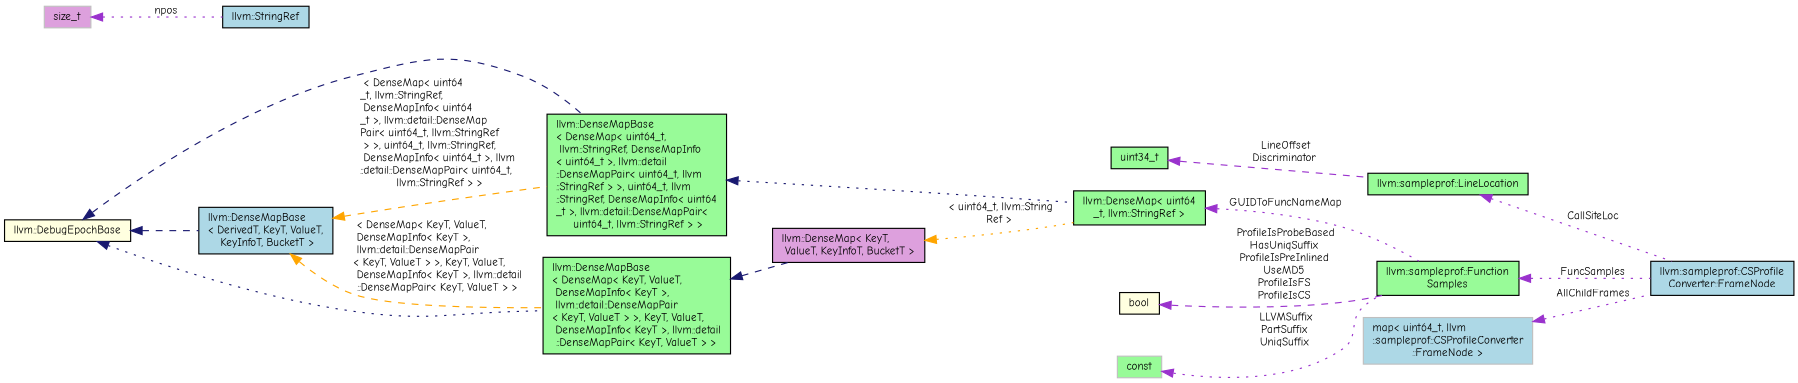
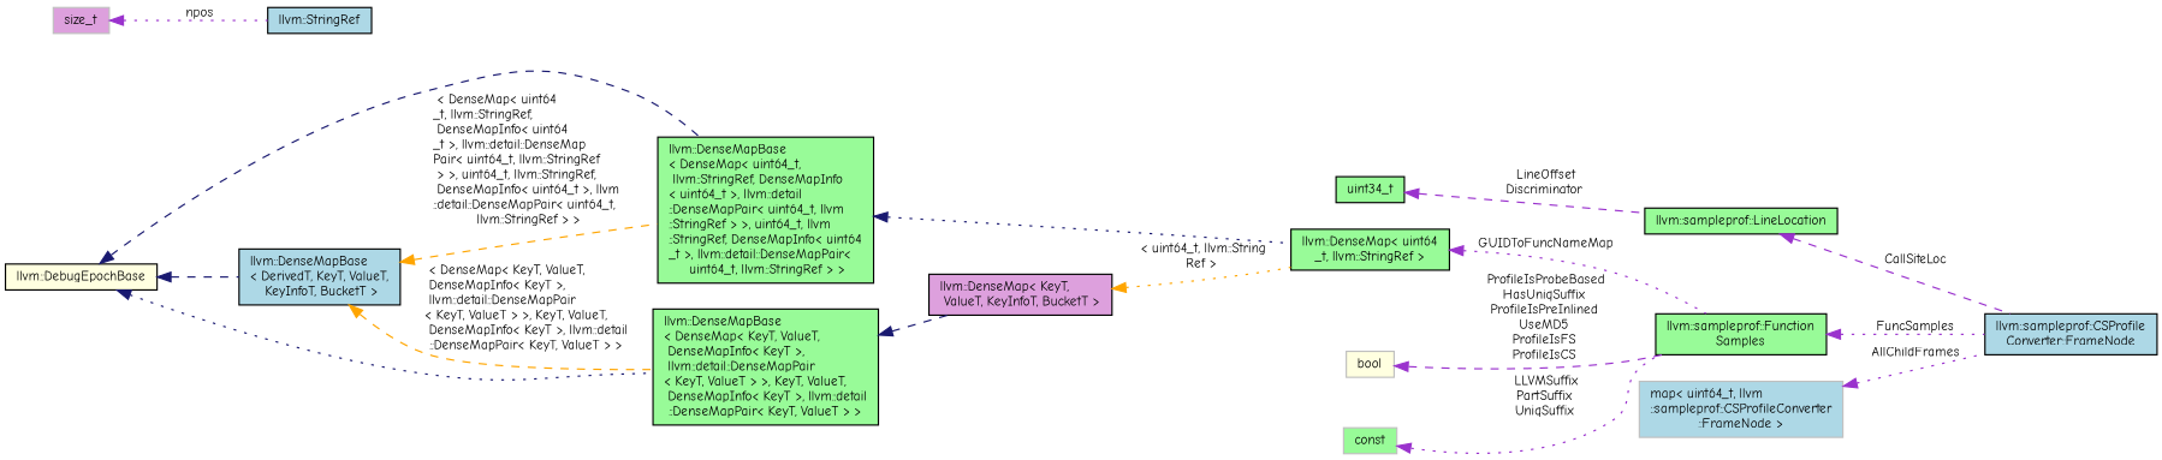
  digraph {
    fontname="Comic Neue"
    rankdir=LR
    node [color=black fillcolor=palegreen fontname="Comic Neue" fontsize=10 shape=record style=filled]
    edge [color=darkorchid3 dir=back fontname="Comic Neue" fontsize=10 labelfontname=Helvetica labelfontsize=10 style=dashed]
    n1 [fillcolor=lightblue fontcolor=black height=0.2 label="llvm::sampleprof::CSProfile\lConverter::FrameNode" width=0.4]
    n2 [height=0.2 label="llvm::sampleprof::LineLocation" width=0.4]
    n3 [height=0.2 label=uint34_t width=0.4]
    n4 [fillcolor=lightblue height=0.2 label="llvm::StringRef" width=0.4]
    n5 [color=grey75 fillcolor=plum height=0.2 label=size_t width=0.4]
    n6 [height=0.2 label="llvm::sampleprof::Function\lSamples" width=0.4]
    n7 [height=0.2 label="llvm::DenseMap\< uint64\l_t, llvm::StringRef \>" width=0.4]
    n8 [height=0.2 label="llvm::DenseMapBase\l\< DenseMap\< uint64_t,\l llvm::StringRef, DenseMapInfo\l\< uint64_t \>, llvm::detail\l::DenseMapPair\< uint64_t, llvm\l::StringRef \> \>, uint64_t, llvm\l::StringRef, DenseMapInfo\< uint64\l_t \>, llvm::detail::DenseMapPair\<\l uint64_t, llvm::StringRef \> \>" width=0.4]
    n9 [fillcolor=lightyellow height=0.2 label="llvm::DebugEpochBase" width=0.4]
    n10 [fillcolor=lightblue height=0.2 label="llvm::DenseMapBase\l\< DerivedT, KeyT, ValueT,\l KeyInfoT, BucketT \>" width=0.4]
    n11 [height=0.2 label="llvm::DenseMapBase\l\< DenseMap\< KeyT, ValueT,\l DenseMapInfo\< KeyT \>,\l llvm::detail::DenseMapPair\l\< KeyT, ValueT \> \>, KeyT, ValueT,\l DenseMapInfo\< KeyT \>, llvm::detail\l::DenseMapPair\< KeyT, ValueT \> \>" width=0.4]
    n12 [fillcolor=plum height=0.2 label="llvm::DenseMap\< KeyT,\l ValueT, KeyInfoT, BucketT \>" width=0.4]
-   n13 [fillcolor=lightyellow height=0.2 label=bool width=0.4]
+   n13 [color=grey75 fillcolor=lightyellow height=0.2 label=bool width=0.4]
    n14 [color=grey75 height=0.2 label=const width=0.4]
    n15 [color=grey75 fillcolor=lightblue height=0.2 label="map\< uint64_t, llvm\l::sampleprof::CSProfileConverter\l::FrameNode \>" width=0.4]
-   n2 -> n1 [label=" CallSiteLoc" style=dotted]
+   n2 -> n1 [label=" CallSiteLoc"]
    n3 -> n2 [label=" LineOffset\nDiscriminator"]
    n5 -> n4 [label=" npos" style=dotted]
    n6 -> n1 [label=" FuncSamples" style=dotted]
    n7 -> n6 [label=" GUIDToFuncNameMap" style=dotted]
    n8 -> n7 [color=midnightblue style=dotted]
    n9 -> n8 [color=midnightblue]
    n9 -> n10 [color=midnightblue]
    n9 -> n11 [color=midnightblue style=dotted]
    n10 -> n8 [color=orange label=" \< DenseMap\< uint64\l_t, llvm::StringRef,\l DenseMapInfo\< uint64\l_t \>, llvm::detail::DenseMap\lPair\< uint64_t, llvm::StringRef\l \> \>, uint64_t, llvm::StringRef,\l DenseMapInfo\< uint64_t \>, llvm\l::detail::DenseMapPair\< uint64_t,\l llvm::StringRef \> \>"]
    n10 -> n11 [color=orange label=" \< DenseMap\< KeyT, ValueT,\l DenseMapInfo\< KeyT \>,\l llvm::detail::DenseMapPair\l\< KeyT, ValueT \> \>, KeyT, ValueT,\l DenseMapInfo\< KeyT \>, llvm::detail\l::DenseMapPair\< KeyT, ValueT \> \>"]
    n11 -> n12 [color=midnightblue]
    n12 -> n7 [color=orange label=" \< uint64_t, llvm::String\lRef \>" style=dotted]
    n13 -> n6 [label=" ProfileIsProbeBased\nHasUniqSuffix\nProfileIsPreInlined\nUseMD5\nProfileIsFS\nProfileIsCS"]
    n14 -> n6 [label=" LLVMSuffix\nPartSuffix\nUniqSuffix" style=dotted]
    n15 -> n1 [label=" AllChildFrames" style=dotted]
  }
